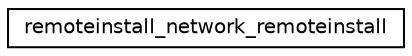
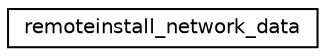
  digraph {
    rankdir=TB
-   n1 [color=black fillcolor=white fontname=Helvetica fontsize=10 height=0.2 label=remoteinstall_network_remoteinstall shape=record style=filled width=0.4]
+   n1 [color=black fillcolor=white fontname=Helvetica fontsize=10 height=0.2 label=remoteinstall_network_data shape=record style=filled width=0.4]
  }
